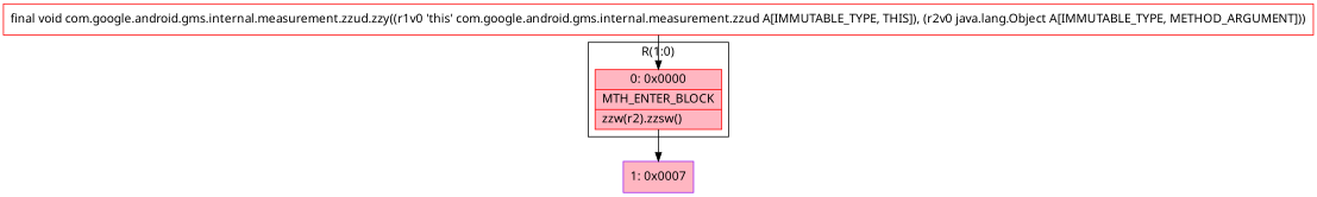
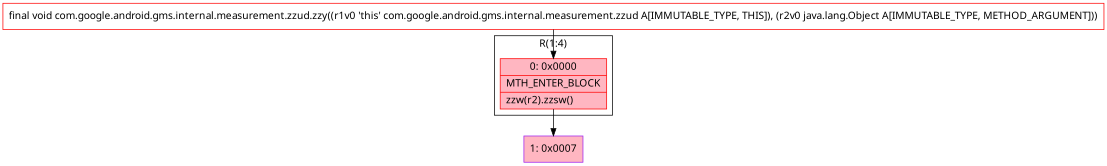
  digraph {
    fontname="Noto Sans"
    node [color=red shape=record style=filled fillcolor=lightpink fontname="Noto Sans"]
    edge [fontname="Noto Sans"]
    n1 [label="{0\:\ 0x0000|MTH_ENTER_BLOCK\l|zzw(r2).zzsw()\l}"]
    n2 [color=purple label="{1\:\ 0x0007}"]
    n3 [label="{final void com.google.android.gms.internal.measurement.zzud.zzy((r1v0 'this' com.google.android.gms.internal.measurement.zzud A[IMMUTABLE_TYPE, THIS]), (r2v0 java.lang.Object A[IMMUTABLE_TYPE, METHOD_ARGUMENT])) }" fillcolor=white]
    subgraph cluster_1 {
-     label="R(1:0)"
+     label="R(1:4)"
      n1
    }
    n1 -> n2
    n3 -> n1
  }
